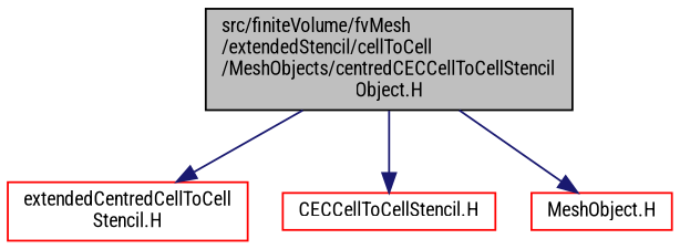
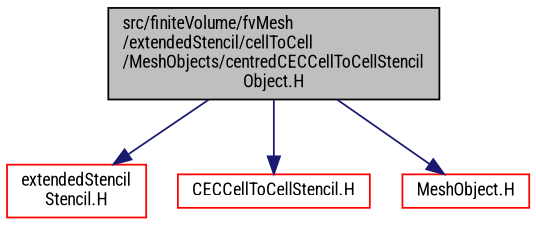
  digraph {
    fontname="Roboto Condensed"
    node [color=red fontname="Roboto Condensed" fontsize=10 shape=record]
    edge [color=midnightblue fontname="Roboto Condensed" fontsize=10 labelfontname=FreeSans labelfontsize=10 style=solid]
    n1 [color=black fillcolor=grey75 fontcolor=black height=0.2 label="src/finiteVolume/fvMesh\l/extendedStencil/cellToCell\l/MeshObjects/centredCECCellToCellStencil\lObject.H" style=filled width=0.4]
-   n2 [height=0.2 label="extendedCentredCellToCell\lStencil.H" width=0.4]
+   n2 [height=0.2 label="extendedStencil\lStencil.H" width=0.4]
    n3 [height=0.2 label="CECCellToCellStencil.H" width=0.4]
    n4 [height=0.2 label="MeshObject.H" width=0.4]
    n1 -> n2
    n1 -> n3
    n1 -> n4
  }
